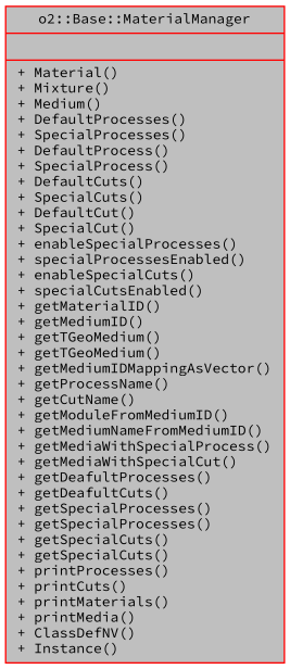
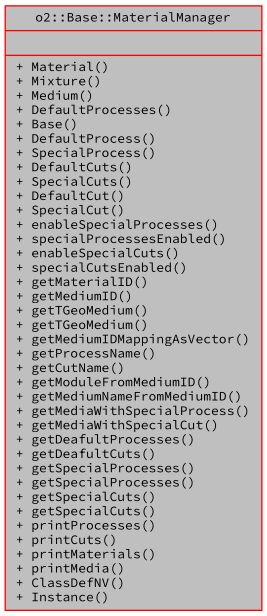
  digraph {
    fontname="Source Code Pro"
-   n1 [color=red fillcolor=grey75 fontcolor=black fontname="Source Code Pro" fontsize=10 height=0.2 label="{o2::Base::MaterialManager\n||+ Material()\l+ Mixture()\l+ Medium()\l+ DefaultProcesses()\l+ SpecialProcesses()\l+ DefaultProcess()\l+ SpecialProcess()\l+ DefaultCuts()\l+ SpecialCuts()\l+ DefaultCut()\l+ SpecialCut()\l+ enableSpecialProcesses()\l+ specialProcessesEnabled()\l+ enableSpecialCuts()\l+ specialCutsEnabled()\l+ getMaterialID()\l+ getMediumID()\l+ getTGeoMedium()\l+ getTGeoMedium()\l+ getMediumIDMappingAsVector()\l+ getProcessName()\l+ getCutName()\l+ getModuleFromMediumID()\l+ getMediumNameFromMediumID()\l+ getMediaWithSpecialProcess()\l+ getMediaWithSpecialCut()\l+ getDeafultProcesses()\l+ getDeafultCuts()\l+ getSpecialProcesses()\l+ getSpecialProcesses()\l+ getSpecialCuts()\l+ getSpecialCuts()\l+ printProcesses()\l+ printCuts()\l+ printMaterials()\l+ printMedia()\l+ ClassDefNV()\l+ Instance()\l}" shape=record style=filled width=0.4]
+   n1 [color=red fillcolor=grey75 fontcolor=black fontname="Source Code Pro" fontsize=10 height=0.2 label="{o2::Base::MaterialManager\n||+ Material()\l+ Mixture()\l+ Medium()\l+ DefaultProcesses()\l+ Base()\l+ DefaultProcess()\l+ SpecialProcess()\l+ DefaultCuts()\l+ SpecialCuts()\l+ DefaultCut()\l+ SpecialCut()\l+ enableSpecialProcesses()\l+ specialProcessesEnabled()\l+ enableSpecialCuts()\l+ specialCutsEnabled()\l+ getMaterialID()\l+ getMediumID()\l+ getTGeoMedium()\l+ getTGeoMedium()\l+ getMediumIDMappingAsVector()\l+ getProcessName()\l+ getCutName()\l+ getModuleFromMediumID()\l+ getMediumNameFromMediumID()\l+ getMediaWithSpecialProcess()\l+ getMediaWithSpecialCut()\l+ getDeafultProcesses()\l+ getDeafultCuts()\l+ getSpecialProcesses()\l+ getSpecialProcesses()\l+ getSpecialCuts()\l+ getSpecialCuts()\l+ printProcesses()\l+ printCuts()\l+ printMaterials()\l+ printMedia()\l+ ClassDefNV()\l+ Instance()\l}" shape=record style=filled width=0.4]
  }
